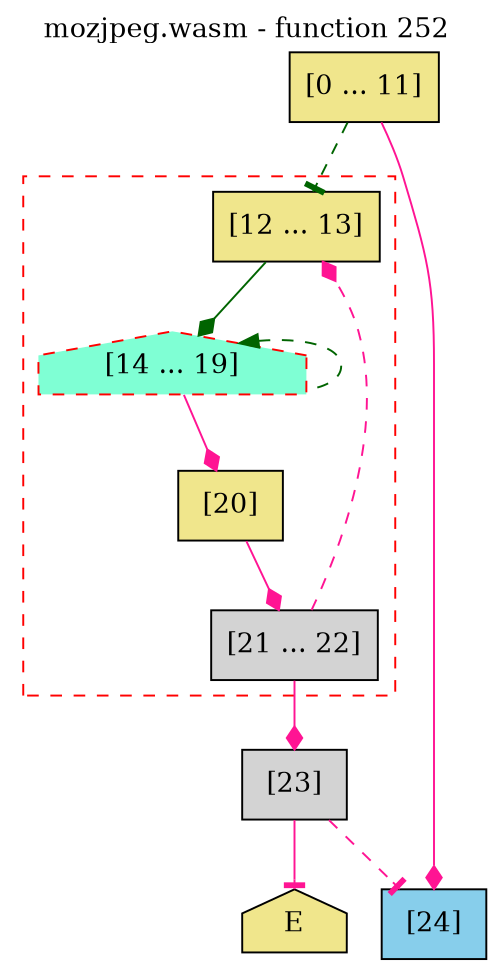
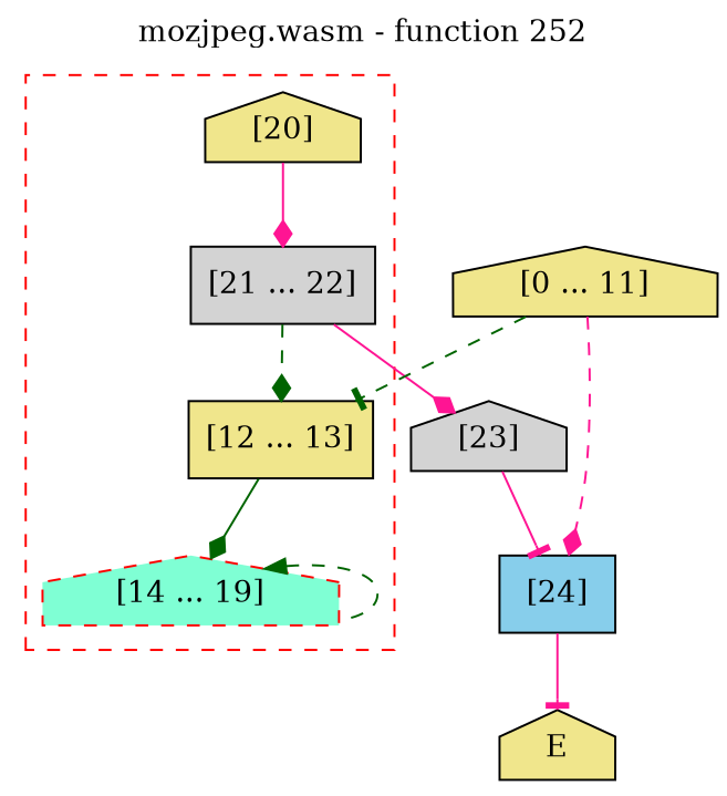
  digraph {
    label="mozjpeg.wasm - function 252"
    labelfontcolor=black
    labelfontname=Helvetica
    labelfontsize=16
    labelloc=t
    node [color=black fillcolor=khaki shape=box style="solid,filled"]
    edge [arrowhead=diamond color=deeppink]
    n1 [label="[12 ... 13]"]
    n2 [color=red fillcolor=aquamarine label="[14 ... 19]" shape=house style="dashed,filled"]
-   n3 [label="[20]"]
+   n3 [label="[20]" shape=house]
    n4 [fillcolor=lightgrey label="[21 ... 22]"]
-   n5 [fillcolor=lightgrey label="[23]"]
+   n5 [fillcolor=lightgrey label="[23]" shape=house]
    E [shape=house style=filled color=""]
-   n7 [label="[0 ... 11]"]
+   n7 [label="[0 ... 11]" shape=house]
    n8 [fillcolor=skyblue label="[24]"]
    subgraph cluster_1 {
      color=red
      label=""
      style=dashed
      n1
      n2
      n3
      n4
    }
    n1 -> n2 [color=darkgreen]
    n2 -> n2 [color=darkgreen dir=back style=dashed arrowhead=""]
-   n2 -> n3
    n3 -> n4
-   n4 -> n1 [style=dashed]
+   n4 -> n1 [color=darkgreen style=dashed]
    n4 -> n5
-   n5 -> n8 [arrowhead=tee style=dashed]
+   n5 -> n8 [arrowhead=tee]
    n7 -> n1 [arrowhead=tee color=darkgreen style=dashed]
-   n7 -> n8
-   n5 -> E [arrowhead=tee]
+   n7 -> n8 [style=dashed]
+   n8 -> E [arrowhead=tee]
  }
